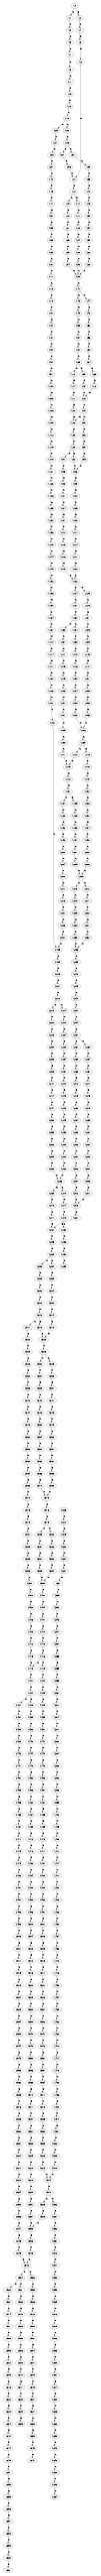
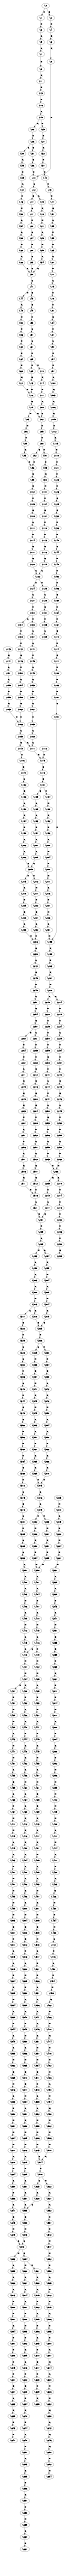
  strict digraph {
    S0
    S1
    S2
    S3
    S4
    S5
    S6
    S7
    S8
    S9
    S10
    S11
    S12
    S13
    S14
    S15
    S16
    S17
    S18
    S19
    S20
    S21
    S22
    S23
    S24
    S25
    S26
    S27
    S28
    S29
    S30
    S31
    S32
    S33
    S34
    S35
    S36
    S37
    S38
    S39
    S40
    S41
    S42
    S43
    S44
    S45
    S46
    S47
    S48
    S49
    S50
    S51
    S52
    S53
    S54
    S55
    S56
    S57
    S58
    S59
    S60
    S61
    S62
    S63
    S64
    S65
    S66
    S67
    S68
    S69
    S70
    S71
    S72
    S73
    S74
    S75
    S76
    S77
    S78
    S79
    S80
    S81
    S82
    S83
    S84
    S85
    S86
    S87
    S88
    S89
    S90
    S91
    S92
    S93
    S94
    S95
    S96
    S97
    S98
    S99
    S100
    S101
    S102
    n104 [label=S903]
    S104
    S105
    S106
    S107
    S108
    S109
    S110
    S111
    S112
    S113
    S114
    S115
    S116
    S117
    S118
    S119
    S120
    S121
    S122
    S123
    S124
    S125
    S126
    S127
    S128
    S129
    S130
    S131
    S132
    S133
    S134
    S135
    S136
    S137
    S138
    S139
    S140
    S141
    S142
    S143
    S144
    S145
    S146
    S147
    S148
    S149
    S150
    S151
    S152
    S153
    S154
    S155
    S156
    S157
    S158
    S159
    S160
    S161
    S162
    S163
    S164
    S165
    S166
    S167
    S168
    S169
    S170
    S171
    S172
    S173
    S174
    S175
    S176
    S177
    S178
    S179
    S180
    S181
    S182
    S183
    S184
    S185
    S186
    S187
    S188
    S189
    S190
    S191
    S192
    S193
    S194
    S195
    S196
    S197
    S198
    S199
    S200
    S201
    S202
    S203
    S204
    S205
    S206
    S207
    S208
    S209
    S210
    S211
    S212
    S213
    S214
    S215
    S216
    S217
    S218
    S219
    S220
    S221
    S222
    S223
    S224
    S225
    S226
    S227
    S228
    S229
    S230
    S231
    S232
    S233
    S234
    S235
    S236
    S237
    S238
    S239
    S240
    S241
    S242
    S243
    S244
    S245
    S246
    S247
    S248
    S249
    S250
    S251
    S252
    S253
    S254
    S255
    S256
    S257
    S258
    S259
    S260
    S261
    S262
    S263
    S264
    S265
    S266
    S267
    S268
    S269
    S270
    S271
    S272
    S273
    S274
    S275
    S276
    S277
    S278
    S279
    S280
    S281
    S282
    S283
    S284
    S285
    S286
    S287
    S288
    S289
    S290
    S291
    S292
    S293
    S294
    S295
    S296
    S297
    S298
    S299
    S301
    S302
    S303
    S304
    S306
    S307
    S308
    S309
    S305
    S310
    S311
    S312
    S313
    S314
    S315
    S316
    S317
    S318
    S319
    S320
    S321
    S322
    S323
    S324
    S325
    S326
    S327
    S328
    S329
    S330
    S331
    S332
    S333
    S334
    S335
    S336
    S337
    S338
    S339
    S340
    S341
    S342
    S343
    S344
    S345
    S346
    S347
    S348
    S349
    S350
    S351
    S352
    S353
    S354
    S355
    S356
    S357
    S358
    S359
    S360
    S361
    S362
    S363
    S364
    S365
    S366
    S367
    S368
    S369
    S370
    S371
    S372
    S373
    S374
    S375
    S376
    S377
    S378
    S379
    S380
    S381
    S382
    S383
    S384
    S385
    S386
    S387
    S388
    S389
    S390
    S391
    S392
    S393
    S394
    S395
    S396
    S397
    S398
    S399
    S400
    S401
    S402
    S403
    S404
    S405
    S406
    S407
    S408
    S409
    S410
    S411
    S412
    S413
    S414
    S415
    S416
    S417
    S418
    S419
    S420
    S421
    S422
    S423
    S424
    S425
    S426
    S427
    S428
    S429
    S430
    S431
    S432
    S433
    S434
    S435
    S436
    S437
    S438
    S439
    S440
    S441
    S442
    S443
    S444
    S445
    S446
    S447
    S448
    S449
    S450
    S451
    S452
    S453
    S454
    S455
    S456
    S457
    S458
    S459
    S460
    S461
    S462
    S463
    S464
    S465
    S466
    S467
    S468
    S469
    S470
    S471
    S472
    S473
    S474
    S475
    S476
    S477
    S478
    S479
    S480
    S481
    S482
    S483
    S484
    S485
    S486
    S487
    S488
    S489
    S490
    S491
    S492
    S493
    S494
    S495
    S496
    S497
    S498
    S499
    S500
    S501
    S502
    S503
    S504
    S505
    S506
    S507
    S508
    S509
    S510
    S511
    S512
    S513
    S514
    S515
    S516
    S517
    S518
    S519
    S520
    S521
    S522
    S523
    S524
    S525
    S526
    S527
    S528
    S529
    S530
    S531
    S532
    S533
    S534
    S535
    S536
    S537
    S538
    S539
    S540
    S541
    S542
    S543
    S544
    S545
    S546
    S547
    S548
    S549
    S550
    S551
    S552
    S553
    S554
    S555
    S556
    S557
    S558
    S559
    S560
    S561
    S562
    S563
    S564
    S565
    S566
    S567
    S568
    S569
    S570
    S571
    S572
    S573
    S574
    S575
    S576
    S577
    S578
    S579
    S580
    S581
    S582
    S583
    S584
    S585
    S586
    S587
    S588
    S589
    S590
    S591
    S592
    S593
    S594
    S595
    S596
    S597
    S598
    S599
    S600
    S601
    S602
    S603
    S604
    S605
    S606
    S607
    S608
    S609
    S610
    S611
    S612
    S613
    S614
    S615
    S616
    S617
    S618
    S619
    S620
    S621
    S622
    S623
    S624
    S625
    S626
    S627
    S628
    S629
    S630
    S631
    S632
    S633
    S634
    S635
    S636
    S637
    S638
    S639
    S640
    S641
    S642
    S643
    S644
    S645
    S646
    S647
    S648
    S649
    S650
    S651
    S652
    S653
    S654
    S655
    S656
    S657
    S658
    S659
    S660
    S661
    S0 -> S1 [label=T]
    S0 -> S2 [label=G]
    S1 -> S3 [label=T]
    S2 -> S4 [label=T]
    S3 -> S5 [label=C]
    S4 -> S6 [label=G]
    S5 -> S7 [label=C]
    S6 -> S8 [label=G]
    S7 -> S9 [label=T]
    S8 -> S10 [label=T]
    S9 -> S11 [label=G]
    S10 -> S12 [label=C]
    S11 -> S13 [label=T]
    S12 -> S14 [label=G]
    S12 -> S15 [label=C]
    S13 -> S16 [label=T]
    S14 -> S17 [label=C]
    S15 -> S18 [label=G]
    S16 -> S19 [label=C]
    S17 -> S20 [label=T]
    S18 -> S21 [label=A]
    S19 -> S22 [label=C]
    S19 -> S23 [label=T]
    S20 -> S24 [label=C]
    S21 -> S25 [label=C]
    S22 -> S26 [label=T]
    S23 -> S27 [label=T]
    S24 -> S28 [label=A]
    S25 -> S29 [label=A]
    S26 -> S30 [label=C]
    S26 -> S31 [label=G]
    S27 -> S32 [label=G]
    S28 -> S33 [label=C]
    S29 -> S34 [label=C]
    S30 -> S35 [label=C]
    S31 -> S36 [label=G]
    S32 -> S37 [label=T]
    S33 -> S38 [label=C]
    S34 -> S38 [label=C]
    S35 -> S39 [label=T]
    S36 -> S10 [label=T]
    S37 -> S40 [label=T]
    S38 -> S41 [label=C]
    S39 -> S42 [label=C]
    S40 -> S43 [label=T]
    S41 -> S44 [label=A]
    S41 -> S45 [label=G]
    S42 -> S46 [label=T]
    S43 -> S47 [label=T]
    S44 -> S48 [label=C]
    S45 -> S49 [label=G]
    S46 -> S50 [label=A]
    S47 -> S51 [label=G]
    S48 -> S52 [label=A]
    S49 -> S53 [label=A]
    S50 -> S54 [label=C]
    S51 -> S55 [label=C]
    S52 -> S56 [label=T]
    S53 -> S57 [label=C]
    S54 -> S58 [label=C]
    S55 -> S59 [label=T]
    S56 -> S60 [label=T]
    S57 -> S61 [label=C]
    S58 -> S62 [label=A]
    S59 -> S63 [label=A]
    S60 -> S64 [label=T]
    S61 -> S65 [label=T]
    S62 -> S66 [label=C]
    S63 -> S67 [label=C]
    S64 -> S68 [label=T]
    S65 -> S69 [label=T]
    S65 -> S70 [label=A]
    S66 -> S38 [label=C]
    S67 -> S71 [label=A]
    S68 -> S72 [label=G]
    S69 -> S73 [label=G]
    S70 -> S74 [label=G]
    S71 -> S75 [label=C]
    S72 -> S76 [label=T]
    S73 -> S76 [label=T]
    S74 -> S77 [label=T]
    S75 -> S78 [label=T]
    S76 -> S79 [label=G]
    S77 -> S80 [label=G]
    S78 -> S81 [label=T]
    S79 -> S82 [label=G]
    S79 -> S83 [label=A]
    S80 -> S82 [label=G]
    S81 -> S84 [label=G]
    S82 -> S85 [label=A]
    S83 -> S86 [label=A]
    S84 -> S87 [label=A]
    S85 -> S88 [label=A]
    S86 -> S89 [label=A]
    S87 -> S90 [label=C]
    S88 -> S91 [label=T]
    S88 -> S92 [label=G]
    S89 -> S93 [label=G]
    S90 -> S94 [label=T]
    S91 -> S95 [label=T]
    S92 -> S96 [label=T]
    S93 -> S96 [label=T]
    S94 -> S97 [label=T]
    S95 -> S98 [label=G]
    S96 -> S99 [label=G]
    S97 -> S100 [label=C]
    S98 -> S101 [label=A]
    S99 -> S102 [label=G]
    S100 -> n104 [label=G]
    S101 -> S104 [label=A]
    S102 -> S105 [label=A]
    n104 -> S106 [label=C]
    S104 -> S107 [label=G]
    S105 -> S108 [label=G]
    S106 -> S109 [label=G]
    S107 -> S110 [label=T]
    S108 -> S111 [label=C]
    S109 -> S112 [label=A]
    S110 -> S113 [label=A]
    S111 -> S114 [label=A]
    S112 -> S115 [label=C]
    S113 -> S116 [label=G]
    S114 -> S117 [label=G]
    S115 -> S118 [label=T]
    S116 -> S119 [label=G]
    S117 -> S120 [label=G]
    S118 -> S121 [label=A]
    S119 -> S122 [label=C]
    S120 -> S122 [label=C]
    S121 -> S123 [label=A]
    S122 -> S124 [label=T]
    S122 -> S125 [label=A]
    S123 -> S126 [label=T]
    S124 -> S127 [label=C]
    S125 -> S128 [label=C]
    S126 -> S129 [label=G]
    S127 -> S130 [label=A]
    S128 -> S131 [label=G]
    S129 -> S132 [label=G]
    S130 -> S133 [label=A]
    S130 -> S134 [label=C]
    S131 -> S135 [label=A]
    S132 -> S136 [label=T]
    S133 -> S137 [label=C]
    S134 -> S138 [label=T]
    S135 -> S139 [label=C]
    S136 -> S140 [label=T]
    S137 -> S141 [label=C]
    S138 -> S142 [label=T]
-   S139 -> S143 [label=T]
    S140 -> S144 [label=C]
    S141 -> S145 [label=A]
    S142 -> S146 [label=G]
    S143 -> S147 [label=G]
    S144 -> S148 [label=A]
    S145 -> S149 [label=C]
    S146 -> S150 [label=A]
    S147 -> S151 [label=C]
    S148 -> S152 [label=A]
    S149 -> S153 [label=C]
    S150 -> S154 [label=C]
    S151 -> S155 [label=C]
    S152 -> S156 [label=A]
    S153 -> S157 [label=A]
    S154 -> S158 [label=A]
    S155 -> S159 [label=A]
    S156 -> S160 [label=G]
    S157 -> S161 [label=C]
    S158 -> S162 [label=G]
    S159 -> S163 [label=G]
    S160 -> S164 [label=T]
    S161 -> S165 [label=A]
    S162 -> S166 [label=A]
    S163 -> S166 [label=A]
    S164 -> S167 [label=T]
    S165 -> S168 [label=C]
    S166 -> S169 [label=C]
    S167 -> S170 [label=G]
    S168 -> S171 [label=C]
-   S169 -> S172 [label=C]
+   S169 -> S171 [label=C]
    S169 -> S173 [label=G]
    S170 -> S174 [label=T]
    S171 -> S175 [label=T]
    S172 -> S175 [label=T]
    S173 -> S176 [label=T]
    S174 -> S177 [label=G]
    S175 -> S178 [label=G]
    S176 -> S179 [label=G]
    S177 -> S180 [label=T]
    S178 -> S181 [label=G]
    S179 -> S182 [label=C]
    S180 -> S183 [label=T]
    S181 -> S184 [label=A]
    S181 -> S185 [label=G]
    S182 -> S186 [label=G]
    S183 -> S187 [label=A]
    S184 -> S188 [label=A]
    S185 -> S189 [label=C]
    S186 -> S190 [label=C]
    S187 -> S191 [label=C]
    S188 -> S192 [label=G]
    S189 -> S193 [label=C]
    S190 -> S194 [label=G]
    S191 -> S195 [label=A]
    S192 -> S196 [label=T]
    S193 -> S197 [label=T]
    S194 -> S198 [label=T]
    S195 -> S199 [label=G]
    S196 -> S200 [label=C]
    S197 -> S201 [label=C]
    S198 -> S202 [label=C]
    S199 -> S203 [label=T]
    S200 -> S204 [label=A]
    S201 -> S205 [label=C]
    S202 -> S206 [label=C]
    S203 -> S207 [label=G]
    S204 -> S208 [label=T]
    S205 -> S209 [label=C]
    S206 -> S209 [label=C]
    S207 -> S210 [label=A]
    S208 -> S211 [label=A]
    S209 -> S212 [label=T]
    S209 -> S213 [label=A]
    S210 -> S214 [label=C]
    S210 -> S215 [label=G]
    S211 -> S216 [label=C]
    S212 -> S217 [label=A]
    S213 -> S218 [label=C]
    S214 -> S219 [label=A]
    S215 -> S220 [label=T]
    S216 -> S221 [label=T]
    S217 -> S222 [label=T]
    S218 -> S223 [label=T]
    S219 -> S224 [label=T]
    S220 -> S225 [label=A]
    S221 -> S226 [label=A]
    S222 -> S227 [label=G]
    S223 -> S228 [label=G]
    S224 -> S229 [label=C]
    S225 -> S230 [label=A]
    S226 -> S231 [label=C]
    S227 -> S232 [label=C]
    S228 -> S233 [label=C]
    S229 -> S234 [label=A]
    S230 -> S235 [label=A]
    S231 -> S195 [label=A]
    S232 -> S236 [label=A]
    S233 -> S236 [label=A]
    S234 -> S237 [label=A]
    S235 -> S238 [label=G]
    S236 -> S239 [label=G]
    S237 -> S240 [label=T]
    S238 -> S241 [label=T]
    S239 -> S242 [label=C]
    S240 -> S243 [label=G]
    S241 -> S244 [label=C]
    S242 -> S245 [label=G]
    S243 -> S246 [label=G]
    S244 -> S247 [label=A]
    S245 -> S248 [label=A]
    S246 -> S249 [label=C]
    S247 -> S250 [label=C]
    S248 -> S251 [label=C]
    S249 -> S252 [label=A]
    S250 -> S253 [label=G]
    S251 -> S254 [label=G]
    S252 -> S255 [label=A]
    S253 -> S256 [label=A]
    S254 -> S257 [label=G]
    S255 -> S258 [label=C]
    S256 -> S259 [label=C]
    S257 -> S260 [label=T]
    S257 -> S261 [label=C]
    S258 -> S262 [label=A]
    S259 -> S263 [label=A]
    S260 -> S264 [label=A]
    S261 -> S265 [label=A]
    S262 -> S266 [label=A]
    S263 -> S266 [label=A]
    S264 -> S267 [label=A]
    S265 -> S268 [label=A]
    S266 -> S269 [label=G]
    S266 -> S270 [label=C]
    S267 -> S271 [label=C]
    S268 -> S272 [label=G]
    S269 -> S273 [label=T]
    S270 -> S274 [label=A]
    S271 -> S275 [label=G]
    S272 -> S276 [label=G]
    S273 -> S277 [label=C]
    S274 -> S278 [label=T]
    S275 -> S279 [label=G]
    S276 -> S280 [label=G]
    S277 -> S281 [label=G]
    S278 -> S282 [label=T]
    S279 -> S283 [label=G]
    S280 -> S284 [label=G]
    S281 -> S285 [label=T]
    S282 -> S286 [label=T]
    S283 -> S287 [label=A]
    S284 -> S288 [label=T]
    S285 -> S289 [label=C]
    S286 -> S290 [label=T]
    S287 -> S291 [label=C]
    S288 -> S292 [label=T]
    S289 -> S293 [label=A]
    S289 -> S294 [label=C]
    S290 -> S295 [label=G]
    S291 -> S296 [label=T]
    S292 -> S297 [label=C]
    S293 -> S298 [label=C]
    S294 -> S299 [label=G]
    S296 -> S301 [label=C]
    S297 -> S302 [label=C]
    S298 -> S303 [label=G]
    S299 -> S304 [label=A]
    S301 -> S306 [label=G]
    S302 -> S307 [label=G]
    S303 -> S308 [label=G]
    S304 -> S309 [label=G]
    S306 -> S311 [label=G]
    S307 -> S312 [label=G]
    S308 -> S313 [label=A]
    S309 -> S314 [label=A]
    S305 -> S310 [label=A]
    S310 -> S315 [label=C]
    S311 -> S316 [label=T]
    S312 -> S316 [label=T]
    S313 -> S317 [label=C]
    S313 -> S318 [label=G]
    S314 -> S319 [label=G]
    S315 -> S320 [label=T]
    S316 -> S321 [label=C]
    S317 -> S322 [label=G]
    S318 -> S323 [label=G]
    S319 -> S323 [label=G]
    S320 -> S324 [label=A]
    S321 -> S281 [label=G]
    S322 -> S325 [label=T]
    S323 -> S326 [label=T]
    S324 -> S327 [label=T]
    S325 -> S328 [label=C]
    S326 -> S329 [label=C]
    S326 -> S330 [label=A]
    S327 -> S331 [label=A]
    S328 -> S332 [label=C]
    S329 -> S333 [label=A]
    S330 -> S334 [label=T]
    S331 -> S335 [label=C]
    S332 -> S336 [label=A]
    S333 -> S337 [label=G]
    S334 -> S338 [label=G]
    S335 -> S339 [label=C]
    S336 -> S340 [label=C]
    S337 -> S341 [label=A]
    S338 -> S342 [label=C]
    S339 -> S343 [label=T]
    S340 -> S344 [label=T]
    S341 -> S345 [label=G]
    S342 -> S346 [label=G]
    S343 -> S347 [label=C]
    S344 -> S348 [label=G]
    S345 -> S349 [label=A]
    S346 -> S350 [label=A]
    S347 -> S351 [label=A]
    S348 -> S352 [label=C]
    S349 -> S353 [label=C]
    S350 -> S354 [label=C]
    S351 -> S355 [label=G]
    S352 -> S356 [label=T]
    S353 -> S357 [label=C]
    S354 -> S358 [label=G]
    S355 -> S359 [label=G]
    S356 -> S360 [label=T]
    S357 -> S361 [label=T]
    S358 -> S362 [label=T]
    S359 -> S363 [label=T]
    S360 -> S364 [label=A]
    S361 -> S365 [label=G]
    S362 -> S366 [label=G]
    S363 -> S367 [label=G]
    S364 -> S368 [label=G]
    S365 -> S369 [label=G]
    S366 -> S370 [label=G]
    S367 -> S371 [label=T]
    S368 -> S372 [label=T]
    S369 -> S373 [label=T]
    S370 -> S373 [label=T]
    S371 -> S374 [label=T]
    S372 -> S375 [label=C]
    S373 -> S376 [label=C]
    S374 -> S377 [label=A]
    S375 -> S378 [label=G]
    S376 -> S379 [label=C]
    S377 -> S380 [label=G]
    S378 -> S381 [label=C]
    S379 -> S382 [label=T]
    S379 -> S383 [label=A]
    S380 -> S384 [label=T]
    S381 -> S385 [label=A]
    S382 -> S386 [label=A]
    S383 -> S387 [label=A]
    S384 -> S388 [label=G]
    S385 -> S389 [label=C]
    S386 -> S390 [label=G]
    S387 -> S391 [label=G]
    S388 -> S392 [label=T]
    S389 -> S393 [label=C]
    S390 -> S394 [label=T]
    S391 -> S395 [label=T]
    S392 -> S396 [label=A]
    S393 -> S397 [label=G]
    S394 -> S398 [label=A]
    S395 -> S398 [label=A]
    S396 -> S399 [label=A]
    S397 -> S400 [label=C]
    S398 -> S401 [label=C]
    S399 -> S402 [label=A]
    S400 -> S403 [label=C]
    S401 -> S404 [label=C]
    S402 -> S405 [label=A]
    S403 -> S406 [label=A]
    S404 -> S407 [label=T]
    S405 -> S408 [label=A]
    S406 -> S409 [label=C]
    S407 -> S410 [label=C]
    S408 -> S411 [label=C]
    S409 -> S412 [label=A]
    S410 -> S413 [label=A]
    S411 -> S414 [label=A]
    S412 -> S415 [label=C]
    S413 -> S416 [label=C]
    S414 -> S417 [label=G]
    S415 -> S418 [label=C]
    S416 -> S418 [label=C]
    S416 -> S419 [label=T]
    S417 -> S420 [label=T]
    S418 -> S421 [label=A]
    S419 -> S422 [label=A]
    S420 -> S423 [label=G]
    S421 -> S424 [label=A]
    S422 -> S425 [label=A]
    S423 -> S426 [label=G]
    S424 -> S427 [label=T]
    S424 -> S428 [label=G]
    S425 -> S429 [label=C]
    S426 -> S430 [label=A]
    S427 -> S431 [label=T]
    S428 -> S432 [label=T]
    S429 -> S433 [label=T]
    S430 -> S434 [label=T]
    S431 -> S435 [label=A]
    S432 -> S436 [label=C]
    S433 -> S437 [label=A]
    S434 -> S438 [label=A]
    S435 -> S439 [label=A]
    S436 -> S440 [label=G]
    S437 -> S441 [label=G]
    S438 -> S442 [label=C]
    S439 -> S443 [label=C]
    S440 -> S444 [label=T]
    S441 -> S445 [label=T]
    S442 -> S446 [label=T]
    S443 -> S447 [label=A]
    S444 -> S448 [label=G]
    S445 -> S449 [label=G]
    S446 -> S450 [label=C]
    S447 -> S451 [label=A]
    S448 -> S452 [label=G]
    S449 -> S453 [label=A]
    S450 -> S454 [label=A]
    S451 -> S455 [label=C]
    S452 -> S456 [label=C]
    S453 -> S457 [label=C]
    S454 -> S458 [label=A]
    S455 -> S459 [label=G]
    S456 -> S460 [label=A]
    S457 -> S461 [label=A]
    S458 -> S462 [label=G]
    S459 -> S463 [label=C]
    S460 -> S464 [label=C]
    S461 -> S465 [label=G]
    S462 -> S466 [label=A]
    S463 -> S467 [label=T]
    S464 -> S468 [label=C]
    S465 -> S469 [label=G]
    S466 -> S470 [label=A]
    S467 -> S471 [label=A]
    S468 -> S472 [label=G]
    S469 -> S473 [label=G]
    S470 -> S474 [label=G]
    S471 -> S475 [label=A]
    S472 -> S476 [label=G]
    S473 -> S477 [label=C]
    S474 -> S478 [label=A]
    S475 -> S479 [label=C]
    S476 -> S480 [label=G]
    S477 -> S481 [label=G]
    S478 -> S482 [label=A]
    S479 -> S483 [label=G]
    S480 -> S484 [label=G]
    S481 -> S485 [label=A]
    S482 -> S486 [label=A]
    S483 -> S487 [label=T]
    S484 -> S488 [label=C]
    S485 -> S489 [label=C]
    S486 -> S490 [label=C]
    S487 -> S491 [label=A]
    S488 -> S492 [label=C]
    S489 -> S493 [label=G]
    S490 -> S494 [label=A]
    S491 -> S495 [label=A]
    S492 -> S496 [label=G]
    S493 -> S497 [label=A]
    S494 -> S498 [label=G]
    S495 -> S499 [label=A]
    S496 -> S500 [label=C]
    S497 -> S501 [label=G]
    S498 -> S502 [label=A]
    S499 -> S503 [label=A]
    S500 -> S504 [label=A]
    S501 -> S505 [label=A]
    S502 -> S506 [label=A]
    S503 -> S507 [label=G]
    S504 -> S508 [label=G]
    S505 -> S509 [label=G]
    S506 -> S510 [label=A]
    S507 -> S511 [label=T]
    S508 -> S512 [label=G]
    S509 -> S513 [label=A]
    S510 -> S514 [label=C]
    S511 -> S515 [label=C]
    S512 -> S516 [label=T]
    S513 -> S517 [label=C]
    S514 -> S518 [label=T]
    S515 -> S519 [label=C]
    S516 -> S520 [label=C]
    S517 -> S521 [label=T]
    S518 -> S522 [label=A]
    S518 -> S523 [label=C]
    S519 -> S524 [label=T]
    S520 -> S525 [label=A]
    S521 -> S526 [label=T]
    S522 -> S527 [label=C]
    S523 -> S528 [label=C]
    S524 -> S529 [label=G]
    S525 -> S530 [label=T]
    S526 -> S531 [label=C]
    S527 -> S532 [label=C]
    S528 -> S533 [label=C]
    S529 -> S534 [label=A]
    S530 -> S535 [label=G]
    S531 -> S536 [label=G]
    S532 -> S537 [label=T]
    S533 -> S538 [label=G]
    S534 -> S539 [label=C]
    S535 -> S540 [label=G]
    S536 -> S541 [label=C]
    S537 -> S542 [label=T]
    S538 -> S543 [label=A]
    S539 -> S544 [label=T]
    S540 -> S545 [label=T]
    S541 -> S546 [label=G]
    S542 -> S547 [label=A]
    S543 -> S548 [label=C]
    S544 -> S549 [label=C]
    S545 -> S550 [label=A]
    S546 -> S551 [label=G]
    S547 -> S552 [label=A]
    S548 -> S553 [label=A]
    S548 -> S554 [label=G]
    S549 -> S555 [label=C]
    S550 -> S556 [label=C]
    S551 -> S557 [label=A]
    S552 -> S558 [label=T]
    S553 -> S559 [label=C]
    S554 -> S560 [label=A]
    S554 -> S561 [label=A]
    S555 -> S562 [label=A]
    S556 -> S563 [label=A]
    S557 -> S564 [label=A]
    S558 -> S565 [label=C]
    S559 -> S566 [label=C]
    S560 -> S567 [label=C]
    S561 -> S568 [label=C]
    S562 -> S569 [label=G]
    S563 -> S570 [label=G]
    S564 -> S571 [label=G]
    S565 -> S572 [label=A]
    S566 -> S573 [label=C]
    S567 -> S574 [label=C]
    S568 -> S575 [label=G]
    S569 -> S576 [label=A]
    S570 -> S577 [label=G]
    S571 -> S578 [label=T]
    S572 -> S579 [label=T]
    S573 -> S580 [label=T]
    S574 -> S581 [label=C]
    S575 -> S582 [label=T]
    S576 -> S583 [label=C]
    S577 -> S584 [label=A]
    S578 -> S585 [label=C]
    S579 -> S586 [label=C]
    S580 -> S587 [label=T]
    S581 -> S588 [label=T]
    S582 -> S589 [label=C]
    S583 -> S590 [label=T]
    S584 -> S591 [label=C]
    S585 -> S592 [label=C]
    S586 -> S593 [label=T]
    S587 -> S594 [label=G]
    S588 -> S595 [label=A]
    S589 -> S596 [label=T]
    S590 -> S597 [label=A]
    S591 -> S598 [label=G]
    S592 -> S599 [label=A]
    S593 -> S600 [label=T]
    S594 -> S601 [label=T]
    S595 -> S602 [label=T]
    S596 -> S603 [label=C]
    S597 -> S604 [label=A]
    S598 -> S605 [label=A]
    S599 -> S606 [label=A]
    S600 -> S607 [label=C]
    S601 -> S608 [label=T]
    S602 -> S609 [label=G]
    S603 -> S610 [label=T]
    S604 -> S611 [label=A]
    S605 -> S612 [label=A]
    S606 -> S613 [label=A]
    S607 -> S614 [label=G]
    S608 -> S615 [label=T]
    S609 -> S616 [label=C]
    S610 -> S617 [label=G]
    S611 -> S618 [label=G]
    S612 -> S619 [label=G]
    S613 -> S514 [label=C]
    S614 -> S620 [label=C]
    S615 -> S621 [label=T]
    S616 -> S622 [label=T]
    S617 -> S623 [label=T]
    S618 -> S624 [label=A]
    S619 -> S625 [label=T]
    S620 -> S626 [label=A]
    S621 -> S627 [label=G]
    S622 -> S628 [label=G]
    S623 -> S629 [label=T]
    S624 -> S630 [label=C]
    S625 -> S631 [label=C]
    S626 -> S632 [label=A]
    S627 -> S633 [label=C]
    S628 -> S634 [label=T]
    S629 -> S635 [label=G]
    S630 -> S636 [label=T]
    S631 -> S637 [label=C]
    S632 -> S638 [label=G]
    S633 -> S639 [label=G]
    S634 -> S640 [label=G]
    S636 -> S641 [label=C]
    S637 -> S533 [label=C]
    S638 -> S642 [label=C]
    S639 -> S643 [label=T]
    S640 -> S644 [label=T]
    S641 -> S645 [label=G]
    S642 -> S646 [label=G]
    S643 -> S647 [label=T]
    S644 -> S648 [label=C]
    S645 -> S649 [label=A]
    S646 -> S650 [label=G]
    S648 -> S651 [label=T]
    S649 -> S548 [label=C]
    S650 -> S652 [label=T]
    S651 -> S653 [label=G]
    S652 -> S654 [label=A]
    S653 -> S655 [label=G]
    S655 -> S656 [label=T]
    S656 -> S657 [label=G]
    S657 -> S658 [label=T]
    S658 -> S659 [label=A]
    S659 -> S660 [label=C]
    S660 -> S661 [label=T]
  }
